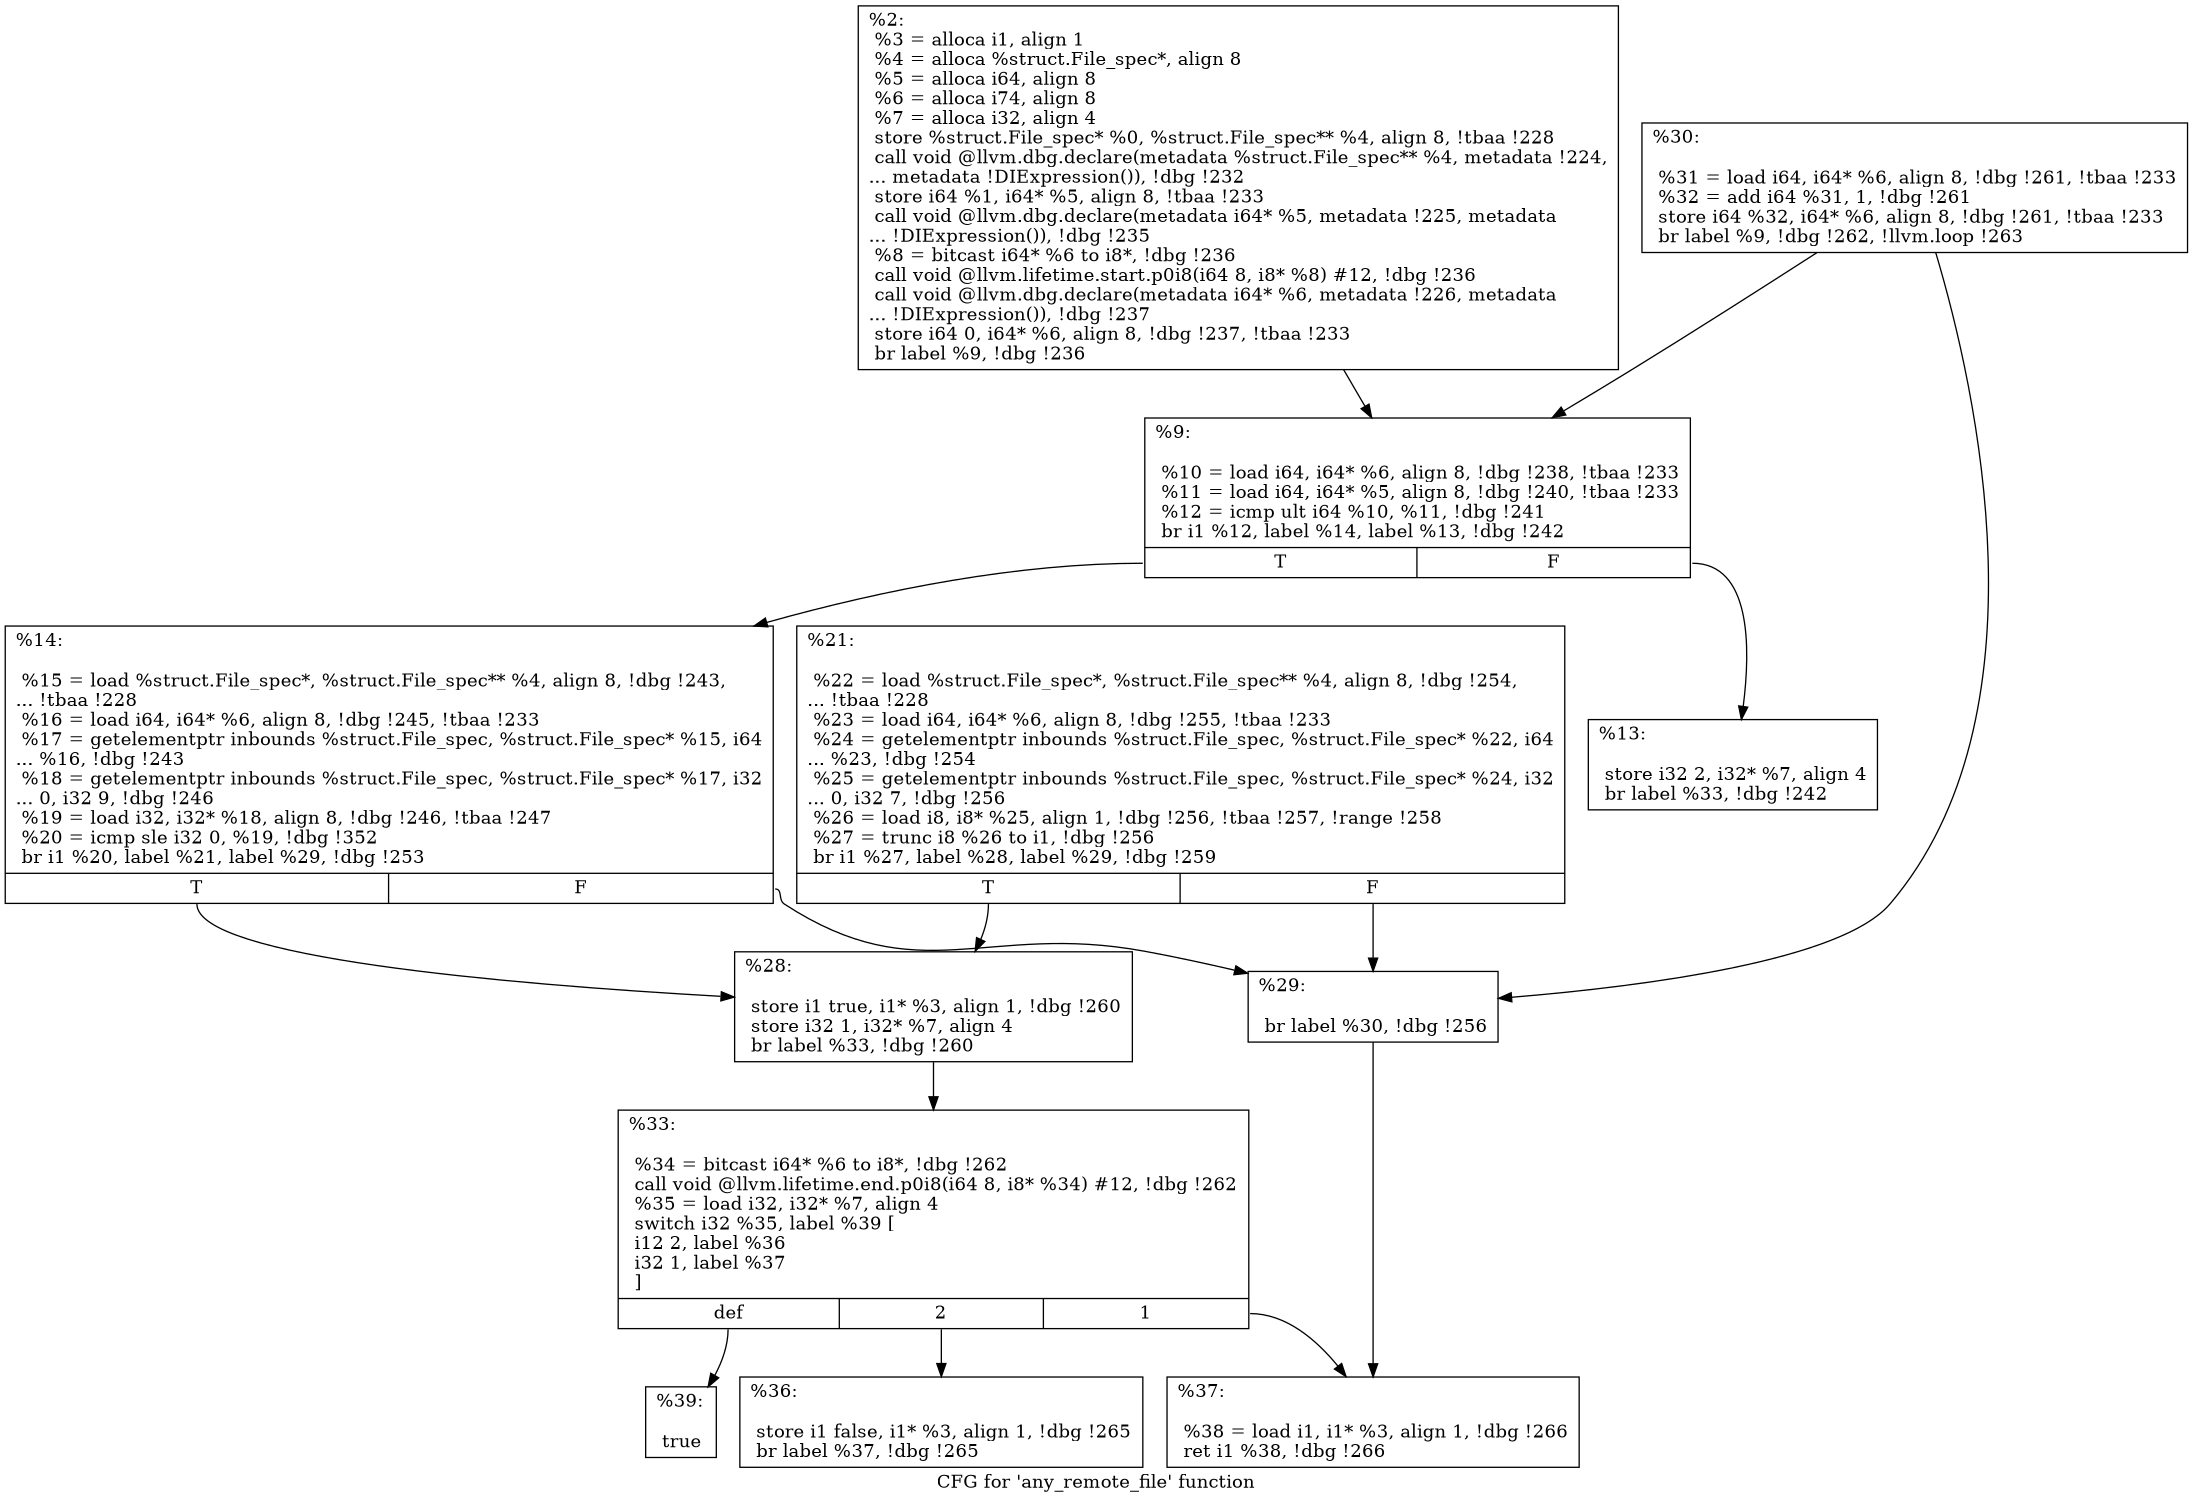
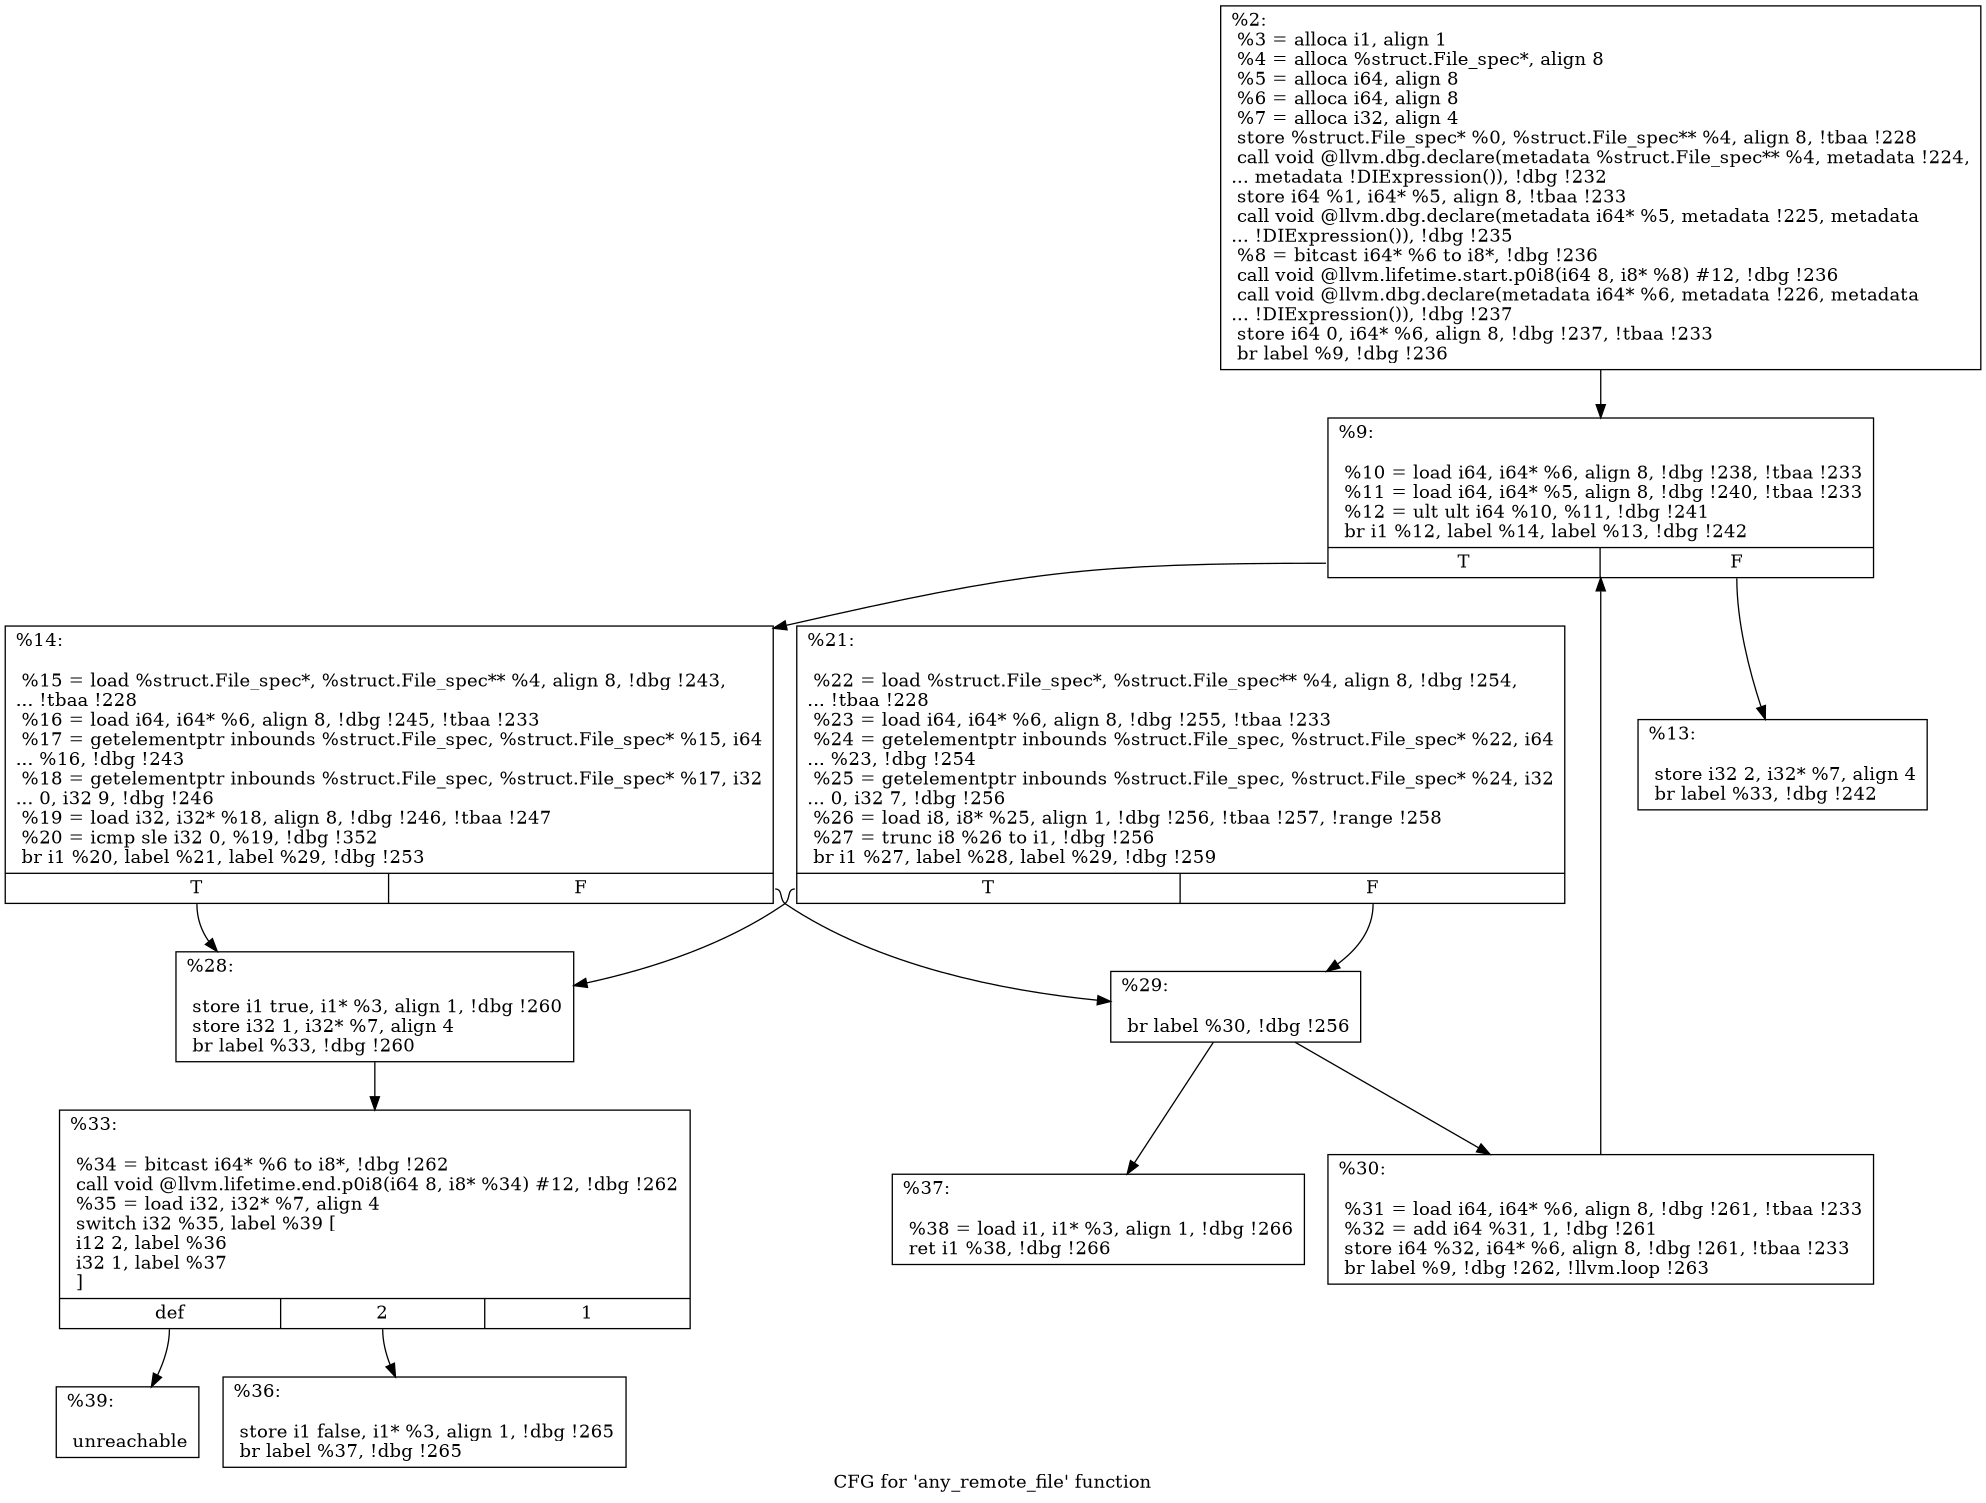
  digraph {
    label="CFG for 'any_remote_file' function"
    node [shape=record]
-   n1 [label="{%2:\l  %3 = alloca i1, align 1\l  %4 = alloca %struct.File_spec*, align 8\l  %5 = alloca i64, align 8\l  %6 = alloca i74, align 8\l  %7 = alloca i32, align 4\l  store %struct.File_spec* %0, %struct.File_spec** %4, align 8, !tbaa !228\l  call void @llvm.dbg.declare(metadata %struct.File_spec** %4, metadata !224,\l... metadata !DIExpression()), !dbg !232\l  store i64 %1, i64* %5, align 8, !tbaa !233\l  call void @llvm.dbg.declare(metadata i64* %5, metadata !225, metadata\l... !DIExpression()), !dbg !235\l  %8 = bitcast i64* %6 to i8*, !dbg !236\l  call void @llvm.lifetime.start.p0i8(i64 8, i8* %8) #12, !dbg !236\l  call void @llvm.dbg.declare(metadata i64* %6, metadata !226, metadata\l... !DIExpression()), !dbg !237\l  store i64 0, i64* %6, align 8, !dbg !237, !tbaa !233\l  br label %9, !dbg !236\l}"]
-   n2 [label="{%9:\l\l  %10 = load i64, i64* %6, align 8, !dbg !238, !tbaa !233\l  %11 = load i64, i64* %5, align 8, !dbg !240, !tbaa !233\l  %12 = icmp ult i64 %10, %11, !dbg !241\l  br i1 %12, label %14, label %13, !dbg !242\l|{<s0>T|<s1>F}}"]
+   n1 [label="{%2:\l  %3 = alloca i1, align 1\l  %4 = alloca %struct.File_spec*, align 8\l  %5 = alloca i64, align 8\l  %6 = alloca i64, align 8\l  %7 = alloca i32, align 4\l  store %struct.File_spec* %0, %struct.File_spec** %4, align 8, !tbaa !228\l  call void @llvm.dbg.declare(metadata %struct.File_spec** %4, metadata !224,\l... metadata !DIExpression()), !dbg !232\l  store i64 %1, i64* %5, align 8, !tbaa !233\l  call void @llvm.dbg.declare(metadata i64* %5, metadata !225, metadata\l... !DIExpression()), !dbg !235\l  %8 = bitcast i64* %6 to i8*, !dbg !236\l  call void @llvm.lifetime.start.p0i8(i64 8, i8* %8) #12, !dbg !236\l  call void @llvm.dbg.declare(metadata i64* %6, metadata !226, metadata\l... !DIExpression()), !dbg !237\l  store i64 0, i64* %6, align 8, !dbg !237, !tbaa !233\l  br label %9, !dbg !236\l}"]
+   n2 [label="{%9:\l\l  %10 = load i64, i64* %6, align 8, !dbg !238, !tbaa !233\l  %11 = load i64, i64* %5, align 8, !dbg !240, !tbaa !233\l  %12 = ult ult i64 %10, %11, !dbg !241\l  br i1 %12, label %14, label %13, !dbg !242\l|{<s0>T|<s1>F}}"]
    n3 [label="{%14:\l\l  %15 = load %struct.File_spec*, %struct.File_spec** %4, align 8, !dbg !243,\l... !tbaa !228\l  %16 = load i64, i64* %6, align 8, !dbg !245, !tbaa !233\l  %17 = getelementptr inbounds %struct.File_spec, %struct.File_spec* %15, i64\l... %16, !dbg !243\l  %18 = getelementptr inbounds %struct.File_spec, %struct.File_spec* %17, i32\l... 0, i32 9, !dbg !246\l  %19 = load i32, i32* %18, align 8, !dbg !246, !tbaa !247\l  %20 = icmp sle i32 0, %19, !dbg !352\l  br i1 %20, label %21, label %29, !dbg !253\l|{<s0>T|<s1>F}}"]
    n4 [label="{%13:\l\l  store i32 2, i32* %7, align 4\l  br label %33, !dbg !242\l}"]
    n5 [label="{%29:\l\l  br label %30, !dbg !256\l}"]
    n6 [label="{%28:\l\l  store i1 true, i1* %3, align 1, !dbg !260\l  store i32 1, i32* %7, align 4\l  br label %33, !dbg !260\l}"]
    n7 [label="{%21:\l\l  %22 = load %struct.File_spec*, %struct.File_spec** %4, align 8, !dbg !254,\l... !tbaa !228\l  %23 = load i64, i64* %6, align 8, !dbg !255, !tbaa !233\l  %24 = getelementptr inbounds %struct.File_spec, %struct.File_spec* %22, i64\l... %23, !dbg !254\l  %25 = getelementptr inbounds %struct.File_spec, %struct.File_spec* %24, i32\l... 0, i32 7, !dbg !256\l  %26 = load i8, i8* %25, align 1, !dbg !256, !tbaa !257, !range !258\l  %27 = trunc i8 %26 to i1, !dbg !256\l  br i1 %27, label %28, label %29, !dbg !259\l|{<s0>T|<s1>F}}"]
    n8 [label="{%37:\l\l  %38 = load i1, i1* %3, align 1, !dbg !266\l  ret i1 %38, !dbg !266\l}"]
    n9 [label="{%30:\l\l  %31 = load i64, i64* %6, align 8, !dbg !261, !tbaa !233\l  %32 = add i64 %31, 1, !dbg !261\l  store i64 %32, i64* %6, align 8, !dbg !261, !tbaa !233\l  br label %9, !dbg !262, !llvm.loop !263\l}"]
    n10 [label="{%33:\l\l  %34 = bitcast i64* %6 to i8*, !dbg !262\l  call void @llvm.lifetime.end.p0i8(i64 8, i8* %34) #12, !dbg !262\l  %35 = load i32, i32* %7, align 4\l  switch i32 %35, label %39 [\l    i12 2, label %36\l    i32 1, label %37\l  ]\l|{<s0>def|<s1>2|<s2>1}}"]
-   n11 [label="{%39:\l\l  true\l}"]
+   n11 [label="{%39:\l\l  unreachable\l}"]
    n12 [label="{%36:\l\l  store i1 false, i1* %3, align 1, !dbg !265\l  br label %37, !dbg !265\l}"]
    n1 -> n2
    n2 -> n3 [tailport=s0]
    n2 -> n4 [tailport=s1]
    n3 -> n5 [tailport=s1]
    n3 -> n6 [tailport=s0]
    n5 -> n8
-   n9 -> n5
+   n5 -> n9
    n6 -> n10
    n7 -> n5 [tailport=s1]
    n7 -> n6 [tailport=s0]
    n9 -> n2
-   n10 -> n8 [tailport=s2]
    n10 -> n11 [tailport=s0]
    n10 -> n12 [tailport=s1]
  }
